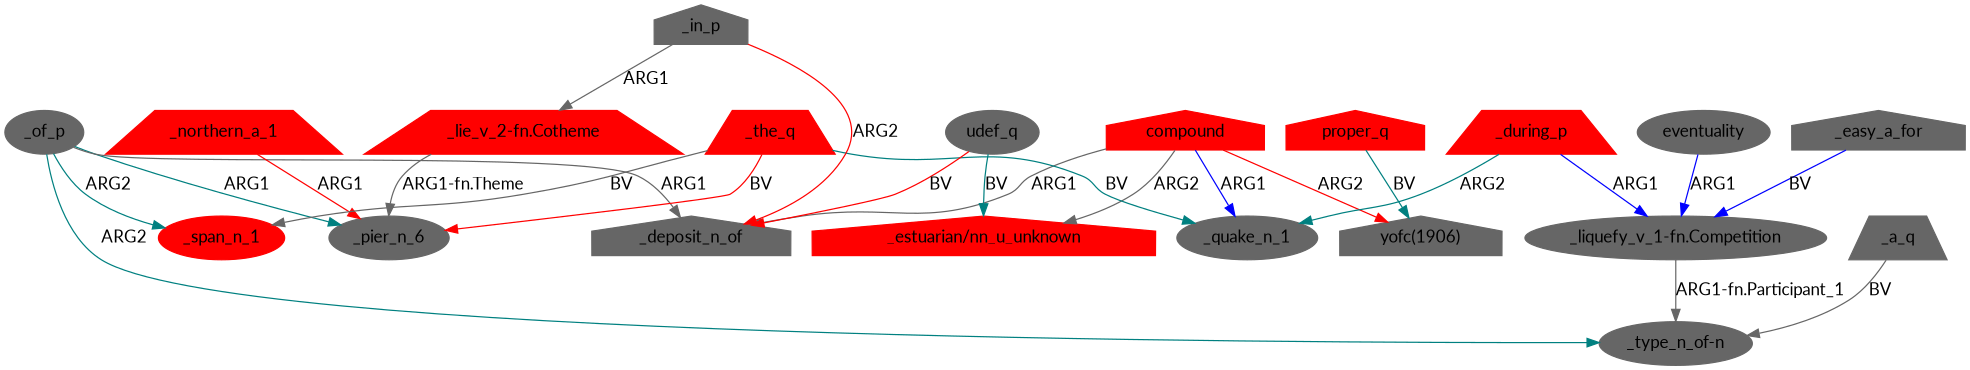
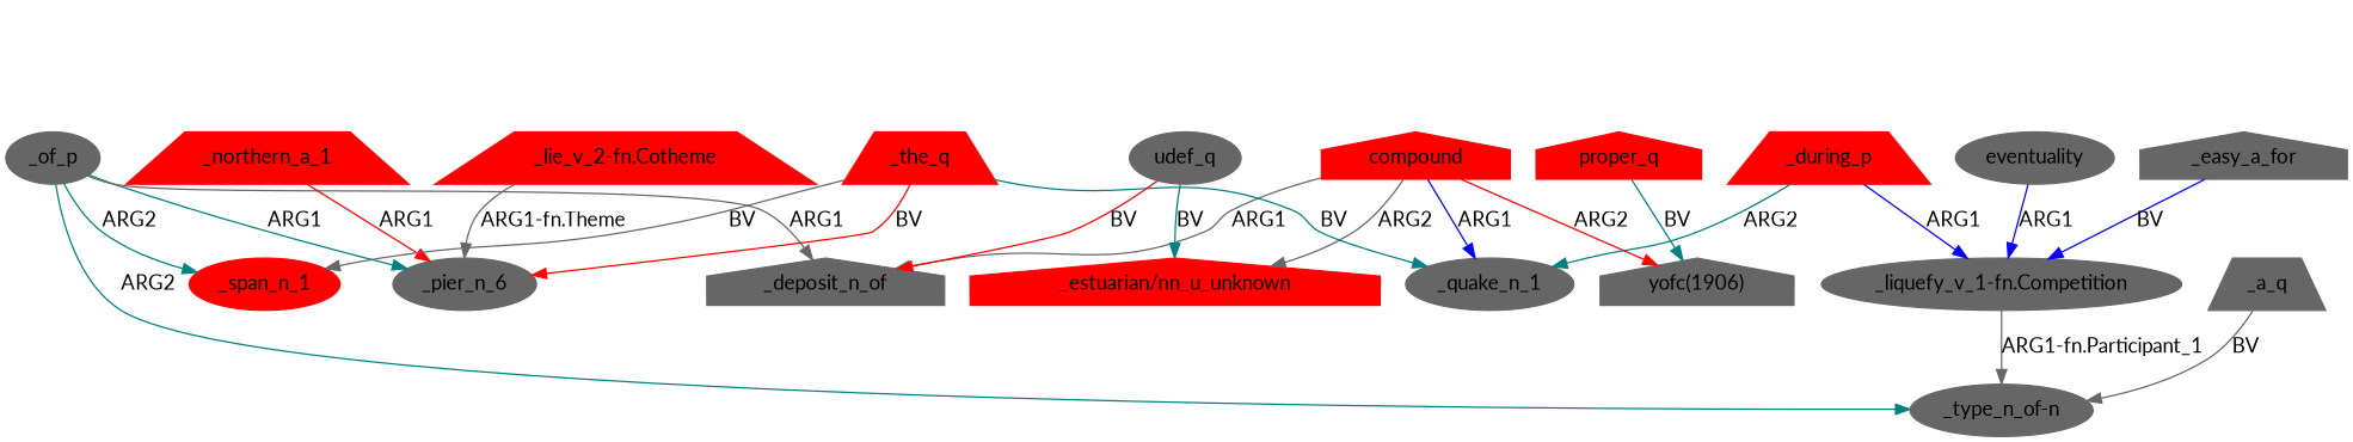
  digraph {
    fontname=Lato
    node [color=gray40 fontname=Lato shape=ellipse style=filled]
    edge [color=gray40 fontname=Lato]
    _of_p
    "_type_n_of-n"
    n3 [label=_pier_n_6]
    _deposit_n_of [shape=house]
    _span_n_1 [color=red]
    compound [color=red shape=house]
    _quake_n_1
    "_estuarian/nn_u_unknown" [color=red shape=house]
    "yofc(1906)" [shape=house]
    "_lie_v_2-fn.Cotheme" [color=red shape=trapezium]
    _northern_a_1 [color=red shape=trapezium]
    _during_p [color=red shape=trapezium]
    "_liquefy_v_1-fn.Competition"
    _the_q [color=red shape=trapezium]
    proper_q [color=red shape=house]
-   _in_p [shape=house]
    eventuality
    _easy_a_for [shape=house]
    udef_q
    _a_q [shape=trapezium]
    _of_p -> "_type_n_of-n" [color=teal label=ARG2]
    _of_p -> n3 [color=teal label=ARG1]
    _of_p -> _deposit_n_of [label=ARG1]
    _of_p -> _span_n_1 [color=teal label=ARG2]
    compound -> _deposit_n_of [label=ARG1]
    compound -> _quake_n_1 [color=blue label=ARG1]
    compound -> "_estuarian/nn_u_unknown" [label=ARG2]
    compound -> "yofc(1906)" [color=red label=ARG2]
    "_lie_v_2-fn.Cotheme" -> n3 [label="ARG1-fn.Theme"]
    _northern_a_1 -> n3 [color=red label=ARG1]
    _during_p -> _quake_n_1 [color=teal label=ARG2]
    _during_p -> "_liquefy_v_1-fn.Competition" [color=blue label=ARG1]
    "_liquefy_v_1-fn.Competition" -> "_type_n_of-n" [label="ARG1-fn.Participant_1"]
    _the_q -> n3 [color=red label=BV]
    _the_q -> _span_n_1 [label=BV]
    _the_q -> _quake_n_1 [color=teal label=BV]
    proper_q -> "yofc(1906)" [color=teal label=BV]
-   _in_p -> _deposit_n_of [color=red label=ARG2]
-   _in_p -> "_lie_v_2-fn.Cotheme" [label=ARG1]
    eventuality -> "_liquefy_v_1-fn.Competition" [color=blue label=ARG1]
    _easy_a_for -> "_liquefy_v_1-fn.Competition" [color=blue label=BV]
    udef_q -> _deposit_n_of [color=red label=BV]
    udef_q -> "_estuarian/nn_u_unknown" [color=teal label=BV]
    _a_q -> "_type_n_of-n" [label=BV]
  }
